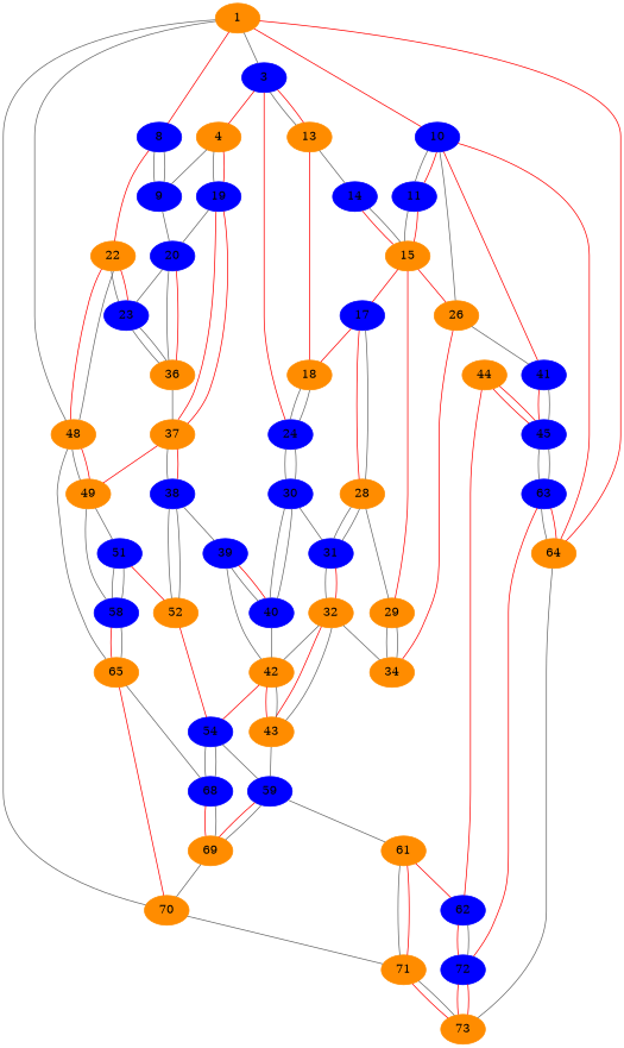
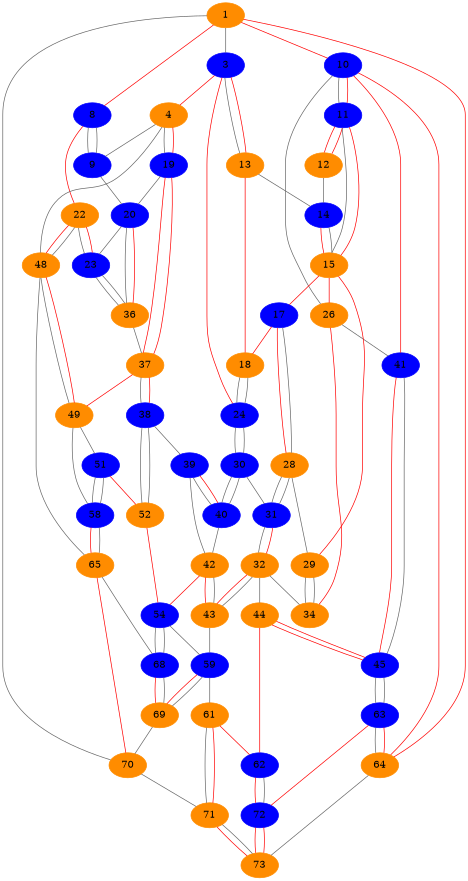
  graph {
    node [color=darkorange style=filled]
    edge [color=gray40]
    1 [super="+2+7"]
    3 [color=blue super="+4"]
    8 [color=blue]
    10 [color=blue super="+27"]
    48 [super="+57"]
    64
    70 [super="+74"]
    n8 [label=4 super="+6"]
    13
    24 [color=blue]
    9 [color=blue]
    22
    11 [color=blue]
    26 [super="+35"]
    41 [color=blue]
    49 [super="+50"]
    65 [super="+66"]
    73 [super="+75"]
    71
    19 [color=blue]
    14 [color=blue]
    18
    30 [color=blue]
    20 [color=blue super="+21"]
    37 [super="+46"]
    23 [color=blue]
    36
+   12
    15 [super="+16"]
    34
    45 [color=blue]
    17 [color=blue]
    29
    28
    31 [color=blue]
    38 [color=blue]
    40 [color=blue]
    32 [super="+33"]
    42 [super="+47"]
    43
    44
    59 [color=blue super="+60"]
    62 [color=blue]
    39 [color=blue]
    52 [super="+53"]
    51 [color=blue]
    58 [color=blue]
    54 [color=blue super="+55"]
    63 [color=blue]
    68 [color=blue]
    61
    69
    72 [color=blue]
    1 -- 3
    1 -- 8 [color=red]
    1 -- 10 [color=red]
-   1 -- 48
+   n8 -- 48
    1 -- 64 [color=red]
    1 -- 70
    3 -- n8 [color=red]
    3 -- 13
    3 -- 13 [color=red]
    3 -- 24 [color=red]
    8 -- 9
    8 -- 9
    8 -- 22 [color=red]
    10 -- 64 [color=red]
    10 -- 11
    10 -- 11 [color=red]
    10 -- 26
    10 -- 41 [color=red]
    48 -- 49
    48 -- 49 [color=red]
    48 -- 65
    64 -- 73
    70 -- 71
    n8 -- 9
    n8 -- 19
    n8 -- 19 [color=red]
    13 -- 14
    13 -- 18 [color=red]
    24 -- 30
    24 -- 30
    9 -- 20
    22 -- 48 [color=red]
    22 -- 48
    22 -- 23
    22 -- 23 [color=red]
+   11 -- 12 [color=red]
+   11 -- 12 [color=red]
    11 -- 15
    11 -- 15 [color=red]
    26 -- 41
    26 -- 34 [color=red]
    41 -- 45 [color=red]
    41 -- 45
    49 -- 51
    49 -- 58
    65 -- 70 [color=red]
    65 -- 68
    71 -- 73 [color=red]
    71 -- 73
    19 -- 20
    19 -- 37 [color=red]
    19 -- 37 [color=red]
    14 -- 15 [color=red]
    14 -- 15
    18 -- 24
    18 -- 24
    30 -- 31
    30 -- 40
    30 -- 40
    20 -- 23
    20 -- 36
    20 -- 36 [color=red]
    37 -- 49 [color=red]
    37 -- 38
    37 -- 38 [color=red]
    23 -- 36
    23 -- 36
    36 -- 37
+   12 -- 14
    15 -- 26 [color=red]
    15 -- 17 [color=red]
    15 -- 29 [color=red]
    45 -- 63
    45 -- 63
    17 -- 18 [color=red]
    17 -- 28 [color=red]
    17 -- 28
    29 -- 34
    29 -- 34
    28 -- 29
    28 -- 31
    28 -- 31
    31 -- 32
    31 -- 32 [color=red]
    38 -- 39
    38 -- 52
    38 -- 52
    40 -- 42
    32 -- 34
    32 -- 43 [color=red]
    32 -- 43
-   32 -- 42
+   32 -- 44
    42 -- 43 [color=red]
    42 -- 43
    42 -- 54 [color=red]
    43 -- 59
    44 -- 45 [color=red]
    44 -- 45 [color=red]
    44 -- 62 [color=red]
    59 -- 61
    59 -- 69 [color=red]
    59 -- 69
    62 -- 72 [color=red]
    62 -- 72
    39 -- 40
    39 -- 40 [color=red]
    39 -- 42
    52 -- 54 [color=red]
    51 -- 52 [color=red]
    51 -- 58
    51 -- 58
    58 -- 65 [color=red]
    58 -- 65
    54 -- 59
    54 -- 68
    54 -- 68
    63 -- 64
    63 -- 64 [color=red]
    63 -- 72 [color=red]
    68 -- 69 [color=red]
    68 -- 69
    61 -- 71
    61 -- 71 [color=red]
    61 -- 62 [color=red]
    69 -- 70
    72 -- 73 [color=red]
    72 -- 73 [color=red]
  }
